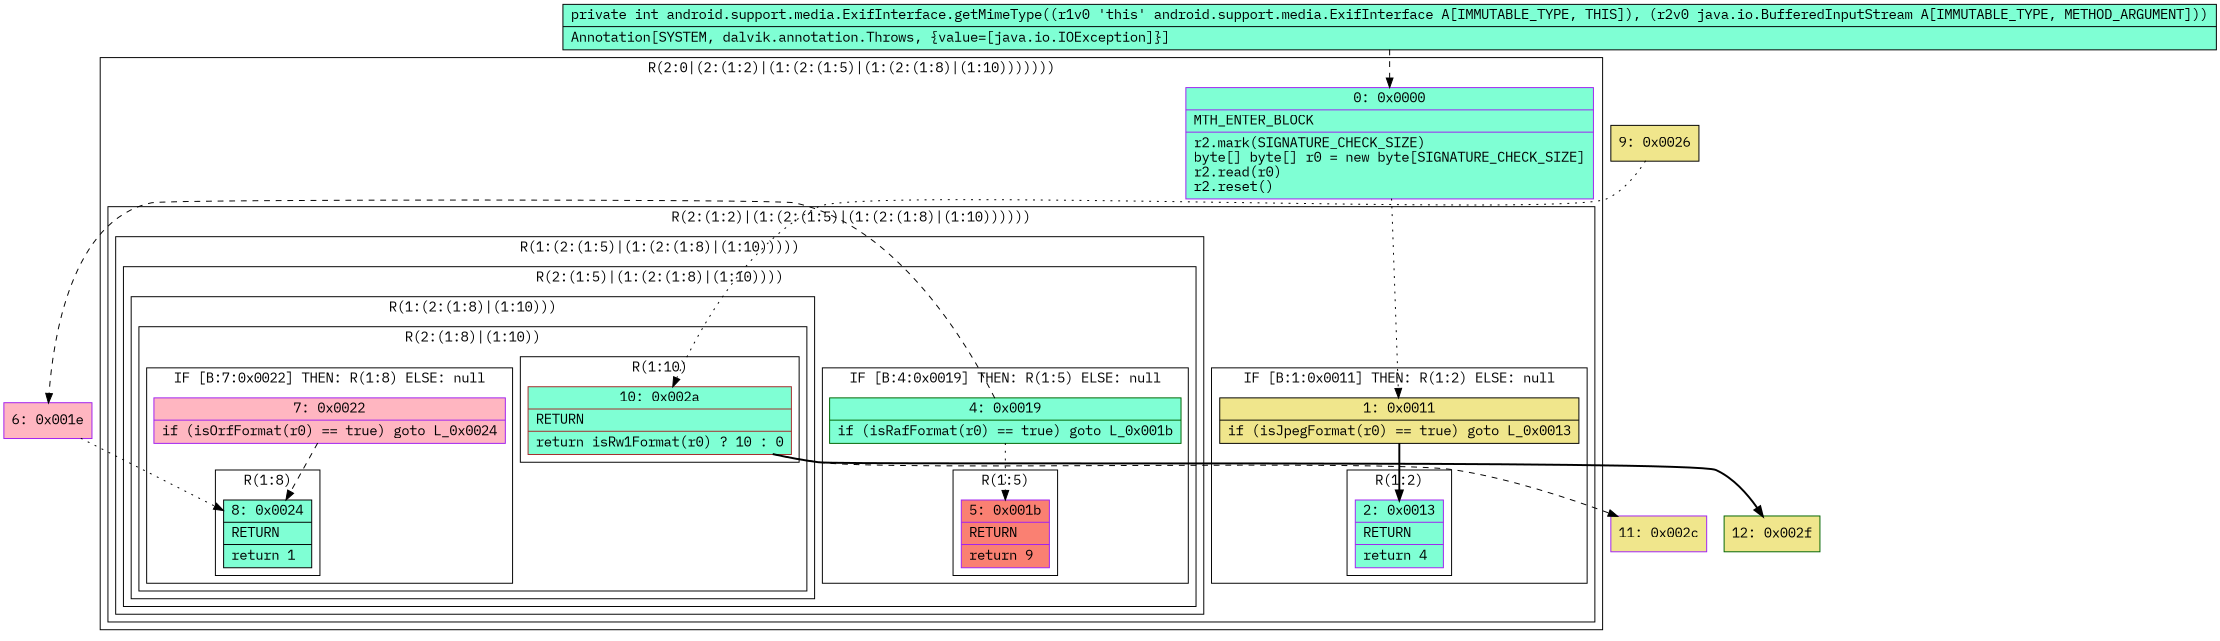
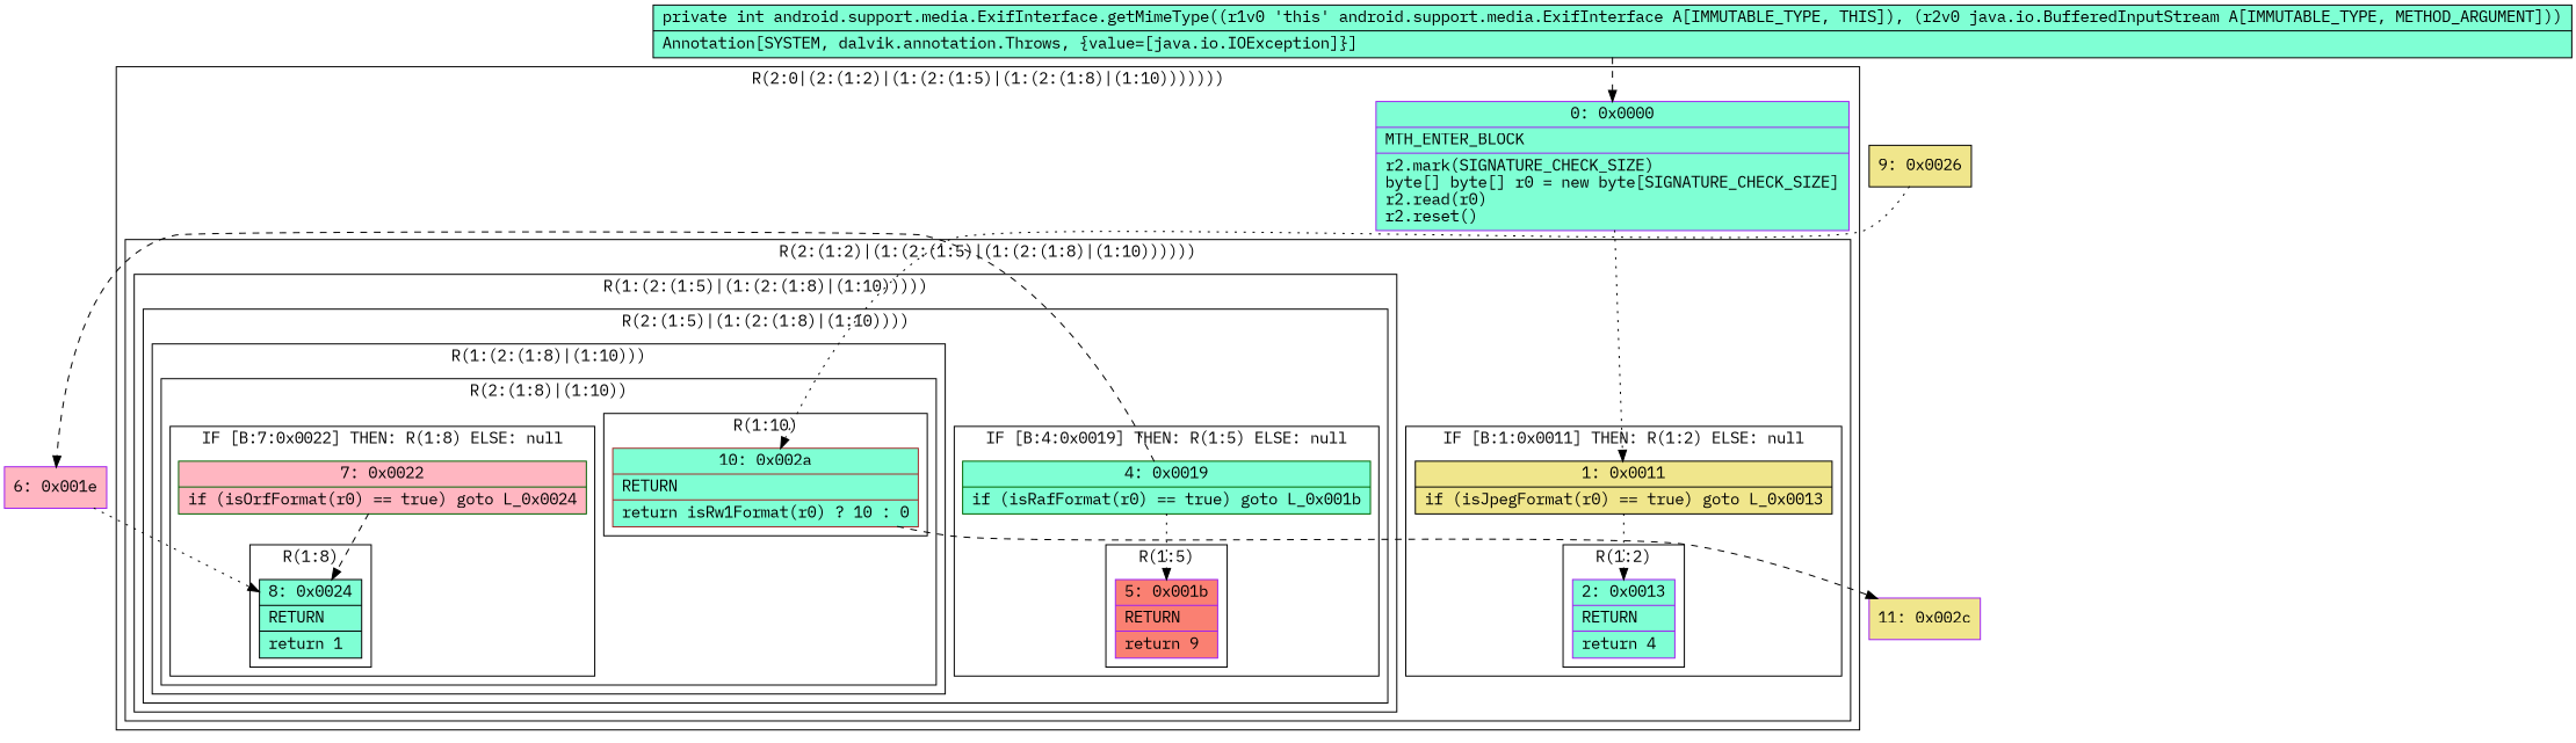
  digraph {
    fontname="IBM Plex Mono"
    node [color=purple fillcolor=aquamarine fontname="IBM Plex Mono" shape=record style=filled]
    edge [fontname="IBM Plex Mono" style=dotted]
    n1 [label="{2\:\ 0x0013|RETURN\l|return 4\l}"]
    n2 [color=black fillcolor=khaki label="{1\:\ 0x0011|if (isJpegFormat(r0) == true) goto L_0x0013\l}"]
    n3 [fillcolor=salmon label="{5\:\ 0x001b|RETURN\l|return 9\l}"]
    n4 [color=darkgreen label="{4\:\ 0x0019|if (isRafFormat(r0) == true) goto L_0x001b\l}"]
    n5 [color=black label="{8\:\ 0x0024|RETURN\l|return 1\l}"]
-   n6 [fillcolor=lightpink label="{7\:\ 0x0022|if (isOrfFormat(r0) == true) goto L_0x0024\l}"]
+   n6 [color=darkgreen fillcolor=lightpink label="{7\:\ 0x0022|if (isOrfFormat(r0) == true) goto L_0x0024\l}"]
    n7 [color=brown label="{10\:\ 0x002a|RETURN\l|return isRw1Format(r0) ? 10 : 0\l}"]
    n8 [label="{0\:\ 0x0000|MTH_ENTER_BLOCK\l|r2.mark(SIGNATURE_CHECK_SIZE)\lbyte[] byte[] r0 = new byte[SIGNATURE_CHECK_SIZE]\lr2.read(r0)\lr2.reset()\l}"]
    n9 [fillcolor=lightpink label="{6\:\ 0x001e}"]
    n10 [fillcolor=khaki label="{11\:\ 0x002c}"]
-   n11 [color=darkgreen fillcolor=khaki label="{12\:\ 0x002f}"]
    n12 [color=black fillcolor=khaki label="{9\:\ 0x0026}"]
    n13 [color=black label="{private int android.support.media.ExifInterface.getMimeType((r1v0 'this' android.support.media.ExifInterface A[IMMUTABLE_TYPE, THIS]), (r2v0 java.io.BufferedInputStream A[IMMUTABLE_TYPE, METHOD_ARGUMENT]))  | Annotation[SYSTEM, dalvik.annotation.Throws, \{value=[java.io.IOException]\}]\l}"]
    subgraph cluster_1 {
      label="R(2:0|(2:(1:2)|(1:(2:(1:5)|(1:(2:(1:8)|(1:10)))))))"
      n8
      subgraph cluster_2 {
        label="R(2:(1:2)|(1:(2:(1:5)|(1:(2:(1:8)|(1:10))))))"
        subgraph cluster_3 {
          label="IF [B:1:0x0011] THEN: R(1:2) ELSE: null"
          n2
          subgraph cluster_4 {
            label="R(1:2)"
            n1
          }
        }
        subgraph cluster_5 {
          label="R(1:(2:(1:5)|(1:(2:(1:8)|(1:10)))))"
          subgraph cluster_6 {
            label="R(2:(1:5)|(1:(2:(1:8)|(1:10))))"
            subgraph cluster_7 {
              label="IF [B:4:0x0019] THEN: R(1:5) ELSE: null"
              n4
              subgraph cluster_8 {
                label="R(1:5)"
                n3
              }
            }
            subgraph cluster_9 {
              label="R(1:(2:(1:8)|(1:10)))"
              subgraph cluster_10 {
                label="R(2:(1:8)|(1:10))"
                subgraph cluster_11 {
                  label="IF [B:7:0x0022] THEN: R(1:8) ELSE: null"
                  n6
                  subgraph cluster_12 {
                    label="R(1:8)"
                    n5
                  }
                }
                subgraph cluster_13 {
                  label="R(1:10)"
                  n7
                }
              }
            }
          }
        }
      }
    }
-   n2 -> n1 [style=bold]
+   n2 -> n1
    n4 -> n3
    n4 -> n9 [style=dashed]
    n6 -> n5 [style=dashed]
    n7 -> n10 [style=dashed]
-   n7 -> n11 [style=bold]
    n8 -> n2
    n9 -> n5
    n12 -> n7
    n13 -> n8 [style=dashed]
  }
